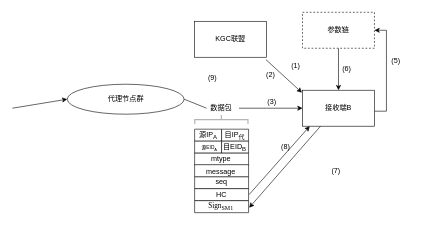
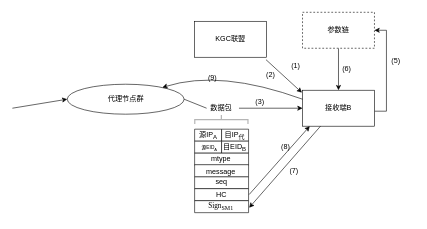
  <mxCell id="0" />
  <mxCell id="1" parent="0" />
  <mxCell id="2" value="代理节点群" style="ellipse;whiteSpace=wrap;html=1;" parent="1" vertex="1"><mxGeometry x="111.5" y="140" width="195" height="50" as="geometry" /></mxCell>
  <mxCell id="3" value="" style="edgeStyle=orthogonalEdgeStyle;rounded=0;orthogonalLoop=1;jettySize=auto;html=1;" parent="1" source="4" target="6" edge="1"><mxGeometry relative="1" as="geometry" /></mxCell>
  <mxCell id="4" value="参数链" style="rounded=0;whiteSpace=wrap;html=1;dashed=1;" parent="1" vertex="1"><mxGeometry x="504" y="20" width="120" height="60" as="geometry" /></mxCell>
  <mxCell id="5" style="edgeStyle=orthogonalEdgeStyle;rounded=0;orthogonalLoop=1;jettySize=auto;html=1;entryX=1;entryY=0.5;entryDx=0;entryDy=0;" parent="1" source="6" target="4" edge="1"><mxGeometry relative="1" as="geometry"><mxPoint x="644" y="45" as="targetPoint" /><Array as="points"><mxPoint x="644" y="185" /><mxPoint x="644" y="50" /></Array></mxGeometry></mxCell>
  <mxCell id="6" value="接收端B" style="rounded=0;whiteSpace=wrap;html=1;" parent="1" vertex="1"><mxGeometry x="504" y="150" width="120" height="60" as="geometry" /></mxCell>
  <mxCell id="7" value="KGC联盟" style="rounded=0;whiteSpace=wrap;html=1;" parent="1" vertex="1"><mxGeometry x="324" y="35" width="120" height="60" as="geometry" /></mxCell>
  <mxCell id="8" style="edgeStyle=orthogonalEdgeStyle;rounded=0;orthogonalLoop=1;jettySize=auto;html=1;entryX=0;entryY=0.5;entryDx=0;entryDy=0;" parent="1" source="9" target="6" edge="1"><mxGeometry relative="1" as="geometry" /></mxCell>
  <mxCell id="9" value="数据包" style="text;html=1;align=center;verticalAlign=middle;resizable=0;points=[];autosize=1;strokeColor=none;fillColor=none;" parent="1" vertex="1"><mxGeometry x="338" y="165" width="60" height="30" as="geometry" /></mxCell>
  <mxCell id="10" value="" style="strokeWidth=2;html=1;shape=mxgraph.flowchart.annotation_2;align=left;labelPosition=right;pointerEvents=1;rotation=90;fillColor=#F5F5F5;strokeColor=#B5B5B5;" parent="1" vertex="1"><mxGeometry x="361.13" y="154.63" width="15" height="88.75" as="geometry" /></mxCell>
  <mxCell id="11" value="&lt;font style=&quot;font-size: 6px;&quot;&gt;源EID&lt;/font&gt;" style="verticalLabelPosition=bottom;verticalAlign=top;html=1;shape=mxgraph.basic.rect;fillColor2=none;strokeWidth=1;size=20;indent=5;" parent="1" vertex="1"><mxGeometry x="324" y="215" width="45" height="20" as="geometry" /></mxCell>
  <mxCell id="12" value="" style="verticalLabelPosition=bottom;verticalAlign=top;html=1;shape=mxgraph.basic.rect;fillColor2=none;strokeWidth=1;size=20;indent=5;" parent="1" vertex="1"><mxGeometry x="369" y="215" width="45" height="20" as="geometry" /></mxCell>
  <mxCell id="13" value="" style="verticalLabelPosition=bottom;verticalAlign=top;html=1;shape=mxgraph.basic.rect;fillColor2=none;strokeWidth=1;size=20;indent=5;" parent="1" vertex="1"><mxGeometry x="324" y="235" width="45" height="20" as="geometry" /></mxCell>
  <mxCell id="14" value="" style="verticalLabelPosition=bottom;verticalAlign=top;html=1;shape=mxgraph.basic.rect;fillColor2=none;strokeWidth=1;size=20;indent=5;" parent="1" vertex="1"><mxGeometry x="369" y="235" width="45" height="20" as="geometry" /></mxCell>
  <mxCell id="15" value="" style="verticalLabelPosition=bottom;verticalAlign=top;html=1;shape=mxgraph.basic.rect;fillColor2=none;strokeWidth=1;size=20;indent=5;" parent="1" vertex="1"><mxGeometry x="324" y="255" width="90" height="20" as="geometry" /></mxCell>
  <mxCell id="16" value="" style="verticalLabelPosition=bottom;verticalAlign=top;html=1;shape=mxgraph.basic.rect;fillColor2=none;strokeWidth=1;size=20;indent=5;" parent="1" vertex="1"><mxGeometry x="324" y="294.25" width="90" height="20" as="geometry" /></mxCell>
  <mxCell id="17" value="" style="verticalLabelPosition=bottom;verticalAlign=top;html=1;shape=mxgraph.basic.rect;fillColor2=none;strokeWidth=1;size=20;indent=5;" parent="1" vertex="1"><mxGeometry x="324" y="314.25" width="90" height="20" as="geometry" /></mxCell>
  <mxCell id="18" value="" style="verticalLabelPosition=bottom;verticalAlign=top;html=1;shape=mxgraph.basic.rect;fillColor2=none;strokeWidth=1;size=20;indent=5;" parent="1" vertex="1"><mxGeometry x="324" y="334.25" width="90" height="20" as="geometry" /></mxCell>
  <mxCell id="19" value="源IP&lt;sub&gt;A&lt;/sub&gt;" style="text;html=1;strokeColor=none;fillColor=none;align=center;verticalAlign=middle;whiteSpace=wrap;rounded=0;" parent="1" vertex="1"><mxGeometry x="316.5" y="210" width="60" height="30" as="geometry" /></mxCell>
  <mxCell id="20" value="目IP&lt;sub&gt;&lt;font style=&quot;font-size: 10px;&quot;&gt;代&lt;/font&gt;&lt;/sub&gt;" style="text;html=1;strokeColor=none;fillColor=none;align=center;verticalAlign=middle;whiteSpace=wrap;rounded=0;" parent="1" vertex="1"><mxGeometry x="361.13" y="210" width="60" height="30" as="geometry" /></mxCell>
  <mxCell id="21" value="&lt;font style=&quot;font-size: 8px;&quot;&gt;&lt;font style=&quot;&quot;&gt;源EID&lt;/font&gt;&lt;sub&gt;A&lt;/sub&gt;&lt;/font&gt;" style="text;html=1;strokeColor=none;fillColor=none;align=center;verticalAlign=middle;whiteSpace=wrap;rounded=0;" parent="1" vertex="1"><mxGeometry x="304" y="225.18" width="90" height="39.63" as="geometry" /></mxCell>
  <mxCell id="22" value="目EID&lt;sub&gt;B&lt;/sub&gt;" style="text;html=1;strokeColor=none;fillColor=none;align=center;verticalAlign=middle;whiteSpace=wrap;rounded=0;" parent="1" vertex="1"><mxGeometry x="361.13" y="230" width="60" height="30" as="geometry" /></mxCell>
  <mxCell id="23" value="mtype" style="text;html=1;strokeColor=none;fillColor=none;align=center;verticalAlign=middle;whiteSpace=wrap;rounded=0;" parent="1" vertex="1"><mxGeometry x="338" y="250" width="60" height="30" as="geometry" /></mxCell>
  <mxCell id="24" value="seq" style="text;html=1;strokeColor=none;fillColor=none;align=center;verticalAlign=middle;whiteSpace=wrap;rounded=0;" parent="1" vertex="1"><mxGeometry x="339" y="288" width="60" height="30" as="geometry" /></mxCell>
  <mxCell id="25" value="HC" style="text;html=1;strokeColor=none;fillColor=none;align=center;verticalAlign=middle;whiteSpace=wrap;rounded=0;" parent="1" vertex="1"><mxGeometry x="339" y="309.25" width="60" height="30" as="geometry" /></mxCell>
  <mxCell id="26" value="&lt;font face=&quot;Times New Roman&quot;&gt;Sign&lt;sub&gt;SM1&lt;/sub&gt;&lt;/font&gt;" style="text;html=1;strokeColor=none;fillColor=none;align=center;verticalAlign=middle;whiteSpace=wrap;rounded=0;" parent="1" vertex="1"><mxGeometry x="338" y="329.25" width="60" height="30" as="geometry" /></mxCell>
  <mxCell id="27" value="" style="endArrow=none;html=1;rounded=0;exitX=1;exitY=0.5;exitDx=0;exitDy=0;" parent="1" source="2" edge="1"><mxGeometry width="50" height="50" relative="1" as="geometry"><mxPoint x="234" y="195" as="sourcePoint" /><mxPoint x="344" y="180" as="targetPoint" /></mxGeometry></mxCell>
+ <mxCell id="28" value="" style="curved=1;endArrow=classic;html=1;rounded=0;exitX=0;exitY=0.25;exitDx=0;exitDy=0;" parent="1" source="6" target="2" edge="1"><mxGeometry width="50" height="50" relative="1" as="geometry"><mxPoint x="366.13" y="165" as="sourcePoint" /><mxPoint x="416.13" y="115" as="targetPoint" /><Array as="points"><mxPoint x="366.13" y="115" /></Array></mxGeometry></mxCell>
  <mxCell id="29" value="" style="endArrow=classic;html=1;rounded=0;entryX=0;entryY=0.5;entryDx=0;entryDy=0;" parent="1" target="2" edge="1"><mxGeometry width="50" height="50" relative="1" as="geometry"><mxPoint x="20" y="180" as="sourcePoint" /><mxPoint x="77" y="160" as="targetPoint" /></mxGeometry></mxCell>
  <mxCell id="30" value="(1)" style="text;html=1;strokeColor=none;fillColor=none;align=center;verticalAlign=middle;whiteSpace=wrap;rounded=0;" parent="1" vertex="1"><mxGeometry x="463" y="95" width="60" height="30" as="geometry" /></mxCell>
  <mxCell id="31" value="(2)" style="text;html=1;strokeColor=none;fillColor=none;align=center;verticalAlign=middle;whiteSpace=wrap;rounded=0;" parent="1" vertex="1"><mxGeometry x="421.13" y="110" width="60" height="30" as="geometry" /></mxCell>
- <mxCell id="32" value="(3)" style="text;html=1;strokeColor=none;fillColor=none;align=center;verticalAlign=middle;whiteSpace=wrap;rounded=0;" parent="1" vertex="1"><mxGeometry x="423" y="154.63" width="60" height="30" as="geometry" /></mxCell>
- <mxCell id="33" value="(7)" style="text;html=1;strokeColor=none;fillColor=none;align=center;verticalAlign=middle;whiteSpace=wrap;rounded=0;" parent="1" vertex="1"><mxGeometry x="530" y="269.25" width="60" height="30" as="geometry" /></mxCell>
+ <mxCell id="32" value="(3)" style="text;html=1;strokeColor=none;fillColor=none;align=center;verticalAlign=middle;whiteSpace=wrap;rounded=0;" parent="1" vertex="1"><mxGeometry x="403" y="154.63" width="60" height="30" as="geometry" /></mxCell>
+ <mxCell id="33" value="(7)" style="text;html=1;strokeColor=none;fillColor=none;align=center;verticalAlign=middle;whiteSpace=wrap;rounded=0;" parent="1" vertex="1"><mxGeometry x="460" y="269.25" width="60" height="30" as="geometry" /></mxCell>
  <mxCell id="34" value="(5)" style="text;html=1;strokeColor=none;fillColor=none;align=center;verticalAlign=middle;whiteSpace=wrap;rounded=0;" parent="1" vertex="1"><mxGeometry x="630" y="86" width="60" height="30" as="geometry" /></mxCell>
  <mxCell id="35" value="(6)" style="text;html=1;strokeColor=none;fillColor=none;align=center;verticalAlign=middle;whiteSpace=wrap;rounded=0;" parent="1" vertex="1"><mxGeometry x="548" y="100" width="60" height="30" as="geometry" /></mxCell>
  <mxCell id="36" value="" style="endArrow=classic;html=1;rounded=0;exitX=0.25;exitY=1;exitDx=0;exitDy=0;" parent="1" source="6" edge="1"><mxGeometry width="50" height="50" relative="1" as="geometry"><mxPoint x="539" y="211" as="sourcePoint" /><mxPoint x="415" y="346" as="targetPoint" /></mxGeometry></mxCell>
  <mxCell id="37" value="" style="endArrow=classic;html=1;rounded=0;" parent="1" edge="1"><mxGeometry width="50" height="50" relative="1" as="geometry"><mxPoint x="443" y="99" as="sourcePoint" /><mxPoint x="503" y="154" as="targetPoint" /></mxGeometry></mxCell>
  <mxCell id="38" value="(9)" style="text;html=1;strokeColor=none;fillColor=none;align=center;verticalAlign=middle;whiteSpace=wrap;rounded=0;" parent="1" vertex="1"><mxGeometry x="324" y="115" width="60" height="30" as="geometry" /></mxCell>
  <mxCell id="39" value="" style="endArrow=classic;html=1;rounded=0;" parent="1" edge="1"><mxGeometry width="50" height="50" relative="1" as="geometry"><mxPoint x="415" y="324" as="sourcePoint" /><mxPoint x="516" y="210" as="targetPoint" /></mxGeometry></mxCell>
  <mxCell id="40" value="(8)" style="text;html=1;strokeColor=none;fillColor=none;align=center;verticalAlign=middle;whiteSpace=wrap;rounded=0;" parent="1" vertex="1"><mxGeometry x="446" y="230" width="60" height="30" as="geometry" /></mxCell>
  <mxCell id="41" value="" style="verticalLabelPosition=bottom;verticalAlign=top;html=1;shape=mxgraph.basic.rect;fillColor2=none;strokeWidth=1;size=20;indent=5;" parent="1" vertex="1"><mxGeometry x="324" y="274.25" width="90" height="20" as="geometry" /></mxCell>
  <mxCell id="42" value="message" style="text;html=1;strokeColor=none;fillColor=none;align=center;verticalAlign=middle;whiteSpace=wrap;rounded=0;" parent="1" vertex="1"><mxGeometry x="338" y="271" width="60" height="30" as="geometry" /></mxCell>
